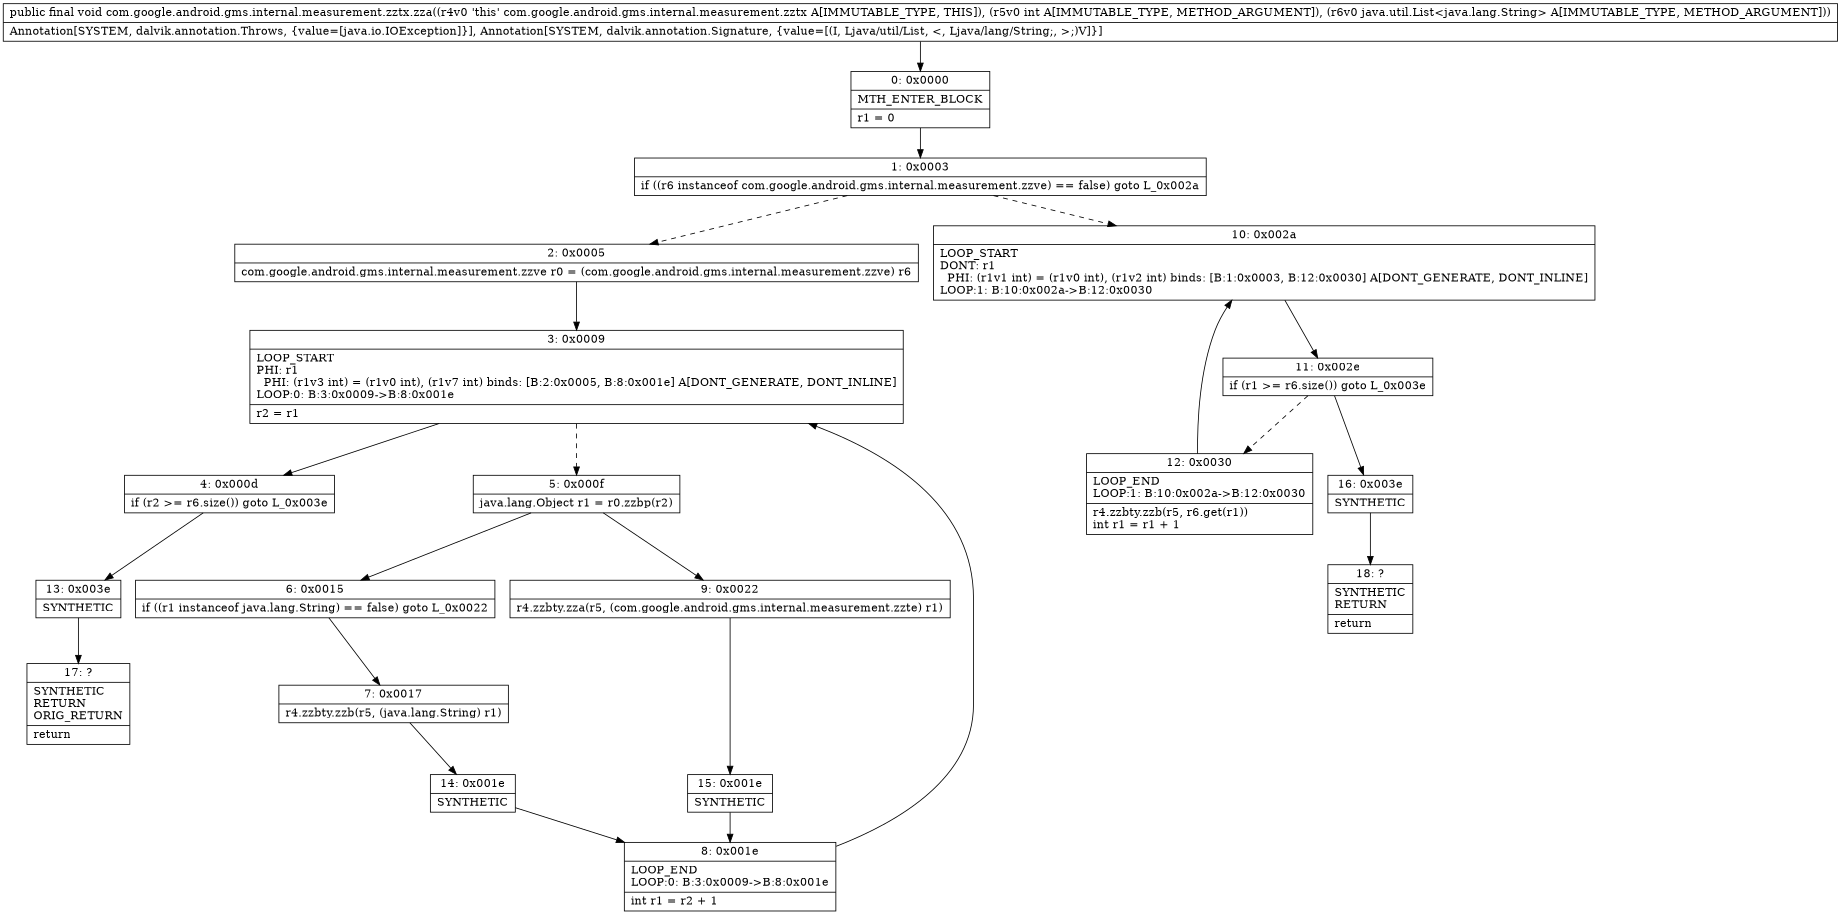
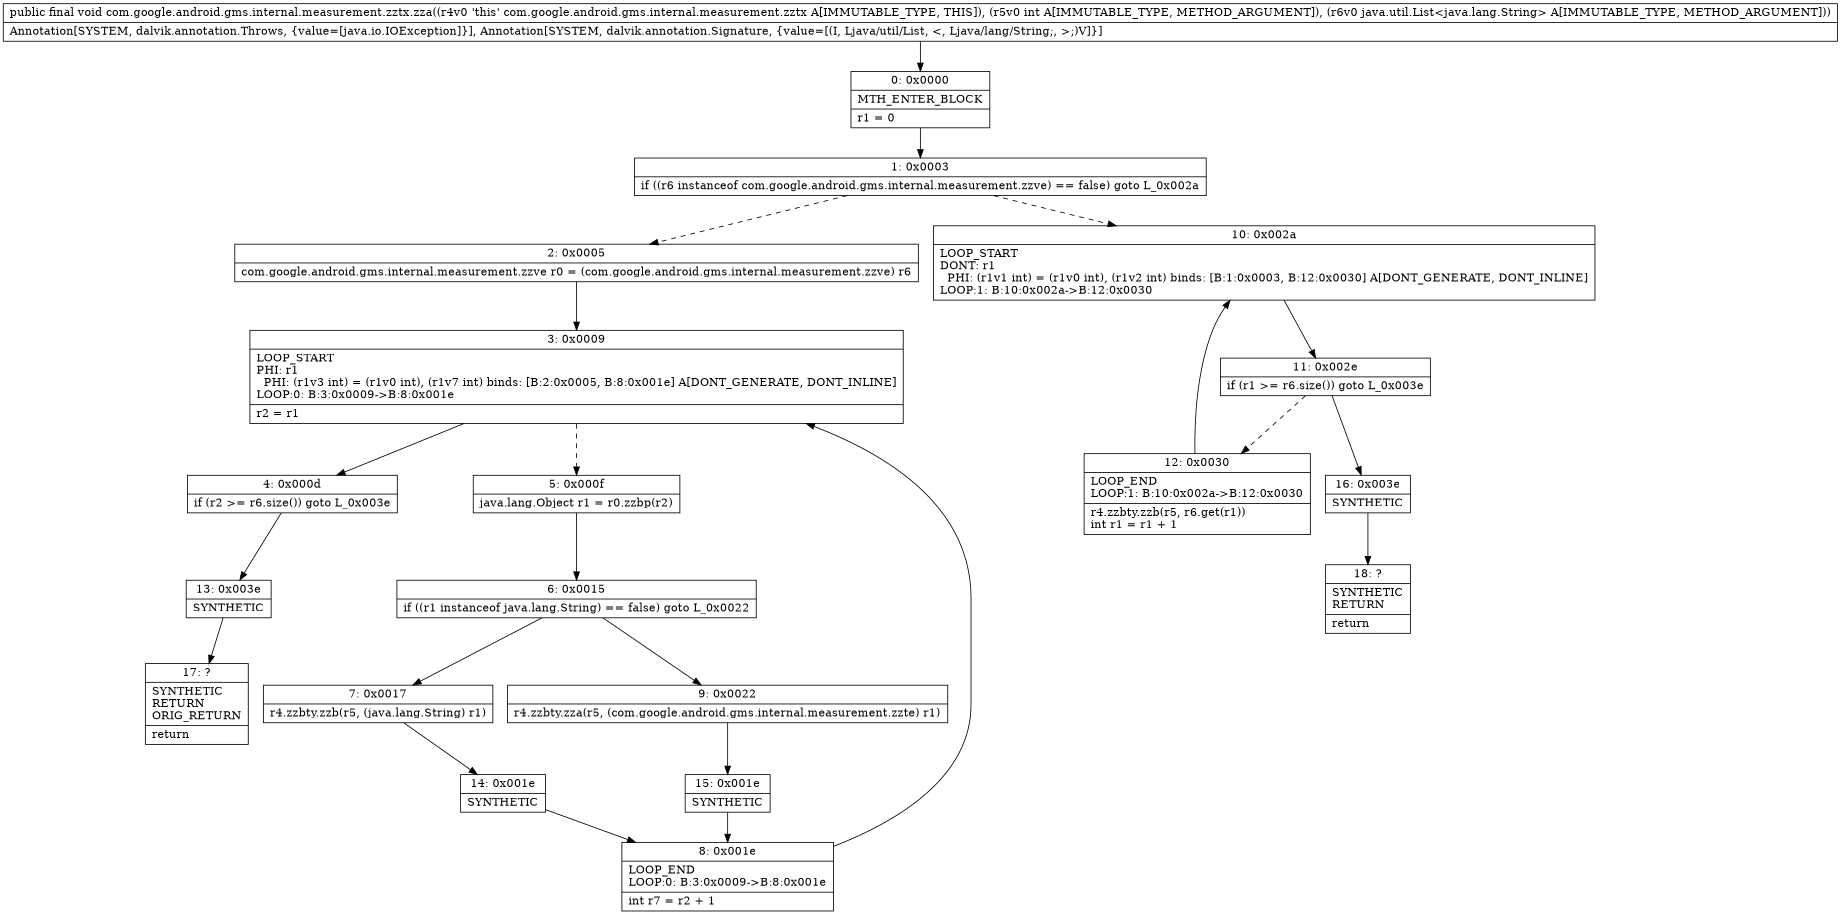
  digraph {
    node [shape=record]
    n1 [label="{0\:\ 0x0000|MTH_ENTER_BLOCK\l|r1 = 0\l}"]
    n2 [label="{1\:\ 0x0003|if ((r6 instanceof com.google.android.gms.internal.measurement.zzve) == false) goto L_0x002a\l}"]
    n3 [label="{2\:\ 0x0005|com.google.android.gms.internal.measurement.zzve r0 = (com.google.android.gms.internal.measurement.zzve) r6\l}"]
    n4 [label="{10\:\ 0x002a|LOOP_START\lDONT: r1 \l  PHI: (r1v1 int) = (r1v0 int), (r1v2 int) binds: [B:1:0x0003, B:12:0x0030] A[DONT_GENERATE, DONT_INLINE]\lLOOP:1: B:10:0x002a\-\>B:12:0x0030\l}"]
    n5 [label="{3\:\ 0x0009|LOOP_START\lPHI: r1 \l  PHI: (r1v3 int) = (r1v0 int), (r1v7 int) binds: [B:2:0x0005, B:8:0x001e] A[DONT_GENERATE, DONT_INLINE]\lLOOP:0: B:3:0x0009\-\>B:8:0x001e\l|r2 = r1\l}"]
    n6 [label="{11\:\ 0x002e|if (r1 \>= r6.size()) goto L_0x003e\l}"]
    n7 [label="{4\:\ 0x000d|if (r2 \>= r6.size()) goto L_0x003e\l}"]
    n8 [label="{5\:\ 0x000f|java.lang.Object r1 = r0.zzbp(r2)\l}"]
    n9 [label="{13\:\ 0x003e|SYNTHETIC\l}"]
    n10 [label="{6\:\ 0x0015|if ((r1 instanceof java.lang.String) == false) goto L_0x0022\l}"]
    n11 [label="{17\:\ ?|SYNTHETIC\lRETURN\lORIG_RETURN\l|return\l}"]
    n12 [label="{7\:\ 0x0017|r4.zzbty.zzb(r5, (java.lang.String) r1)\l}"]
    n13 [label="{9\:\ 0x0022|r4.zzbty.zza(r5, (com.google.android.gms.internal.measurement.zzte) r1)\l}"]
    n14 [label="{14\:\ 0x001e|SYNTHETIC\l}"]
    n15 [label="{15\:\ 0x001e|SYNTHETIC\l}"]
-   n16 [label="{8\:\ 0x001e|LOOP_END\lLOOP:0: B:3:0x0009\-\>B:8:0x001e\l|int r1 = r2 + 1\l}"]
+   n16 [label="{8\:\ 0x001e|LOOP_END\lLOOP:0: B:3:0x0009\-\>B:8:0x001e\l|int r7 = r2 + 1\l}"]
    n17 [label="{12\:\ 0x0030|LOOP_END\lLOOP:1: B:10:0x002a\-\>B:12:0x0030\l|r4.zzbty.zzb(r5, r6.get(r1))\lint r1 = r1 + 1\l}"]
    n18 [label="{16\:\ 0x003e|SYNTHETIC\l}"]
    n19 [label="{18\:\ ?|SYNTHETIC\lRETURN\l|return\l}"]
    n20 [label="{public final void com.google.android.gms.internal.measurement.zztx.zza((r4v0 'this' com.google.android.gms.internal.measurement.zztx A[IMMUTABLE_TYPE, THIS]), (r5v0 int A[IMMUTABLE_TYPE, METHOD_ARGUMENT]), (r6v0 java.util.List\<java.lang.String\> A[IMMUTABLE_TYPE, METHOD_ARGUMENT]))  | Annotation[SYSTEM, dalvik.annotation.Throws, \{value=[java.io.IOException]\}], Annotation[SYSTEM, dalvik.annotation.Signature, \{value=[(I, Ljava\/util\/List, \<, Ljava\/lang\/String;, \>;)V]\}]\l}"]
    n1 -> n2
    n2 -> n3 [style=dashed]
    n2 -> n4 [style=dashed]
    n3 -> n5
    n4 -> n6
    n5 -> n7
    n5 -> n8 [style=dashed]
    n6 -> n17 [style=dashed]
    n6 -> n18
    n7 -> n9
    n8 -> n10
    n9 -> n11
    n10 -> n12 [style=solid]
-   n8 -> n13
+   n10 -> n13
    n12 -> n14
    n13 -> n15
    n14 -> n16
    n15 -> n16
    n16 -> n5
    n17 -> n4
    n18 -> n19
    n20 -> n1
  }
